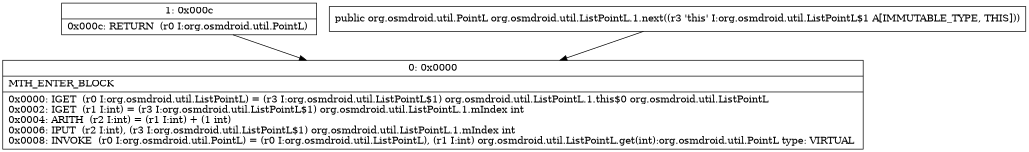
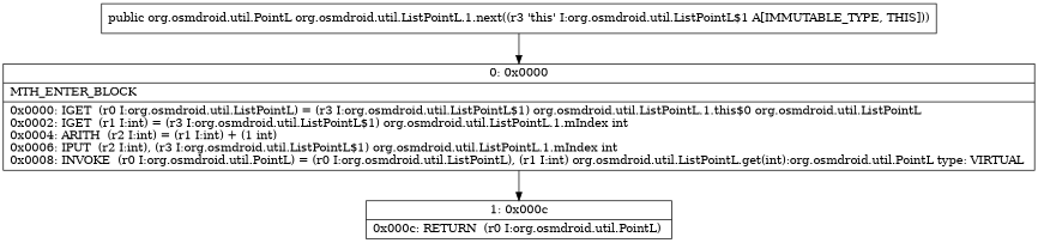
  digraph {
    node [shape=record]
    n1 [label="{0\:\ 0x0000|MTH_ENTER_BLOCK\l|0x0000: IGET  (r0 I:org.osmdroid.util.ListPointL) = (r3 I:org.osmdroid.util.ListPointL$1) org.osmdroid.util.ListPointL.1.this$0 org.osmdroid.util.ListPointL \l0x0002: IGET  (r1 I:int) = (r3 I:org.osmdroid.util.ListPointL$1) org.osmdroid.util.ListPointL.1.mIndex int \l0x0004: ARITH  (r2 I:int) = (r1 I:int) + (1 int) \l0x0006: IPUT  (r2 I:int), (r3 I:org.osmdroid.util.ListPointL$1) org.osmdroid.util.ListPointL.1.mIndex int \l0x0008: INVOKE  (r0 I:org.osmdroid.util.PointL) = (r0 I:org.osmdroid.util.ListPointL), (r1 I:int) org.osmdroid.util.ListPointL.get(int):org.osmdroid.util.PointL type: VIRTUAL \l}"]
    n2 [label="{1\:\ 0x000c|0x000c: RETURN  (r0 I:org.osmdroid.util.PointL) \l}"]
    n3 [label="{public org.osmdroid.util.PointL org.osmdroid.util.ListPointL.1.next((r3 'this' I:org.osmdroid.util.ListPointL$1 A[IMMUTABLE_TYPE, THIS])) }"]
-   n2 -> n1
+   n1 -> n2
    n3 -> n1
  }
